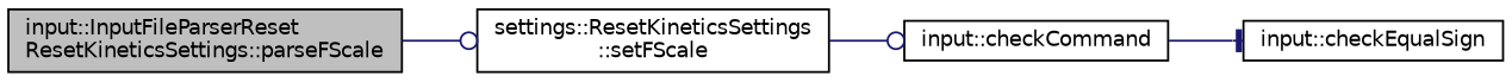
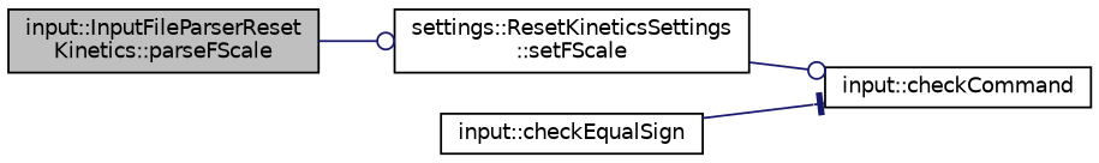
  digraph {
    rankdir=LR
    node [color=black fillcolor=white fontname=Helvetica fontsize=10 shape=record style=filled]
    edge [arrowhead=odot color=midnightblue fontname=Helvetica fontsize=10 labelfontname=Helvetica labelfontsize=10 style=solid]
-   n1 [fillcolor=grey75 fontcolor=black height=0.2 label="input::InputFileParserReset\lResetKineticsSettings::parseFScale" width=0.4]
+   n1 [fillcolor=grey75 fontcolor=black height=0.2 label="input::InputFileParserReset\lKinetics::parseFScale" width=0.4]
    n2 [height=0.2 label="settings::ResetKineticsSettings\l::setFScale" width=0.4]
    n3 [height=0.2 label="input::checkCommand" width=0.4]
    n4 [height=0.2 label="input::checkEqualSign" width=0.4]
    n1 -> n2
    n2 -> n3
-   n3 -> n4 [arrowhead=tee]
+   n4 -> n3 [arrowhead=tee]
  }
